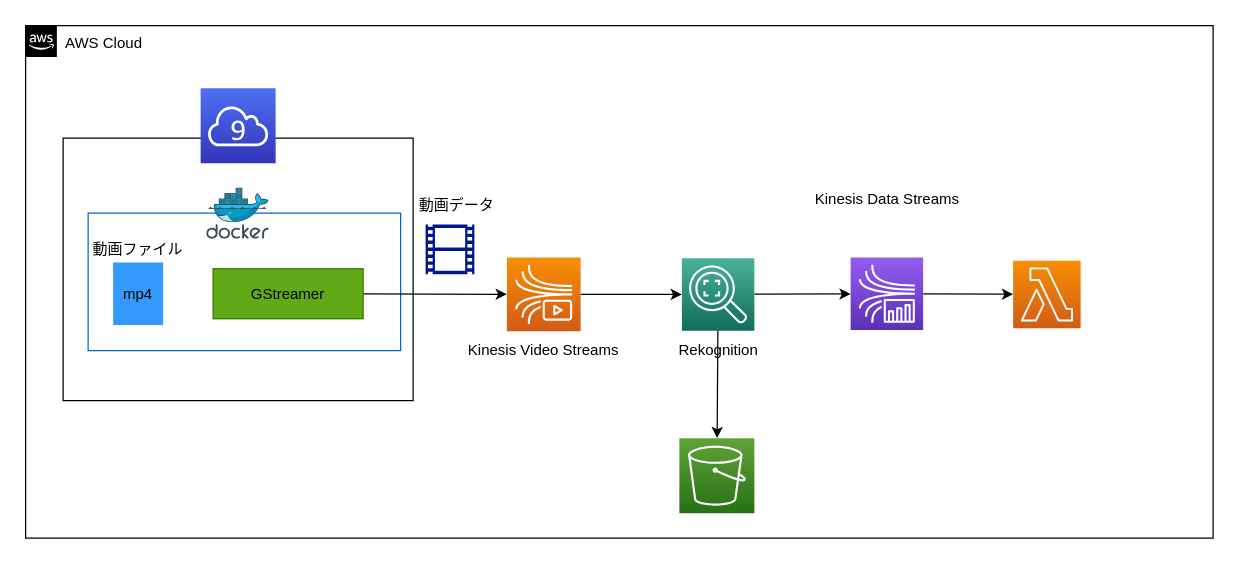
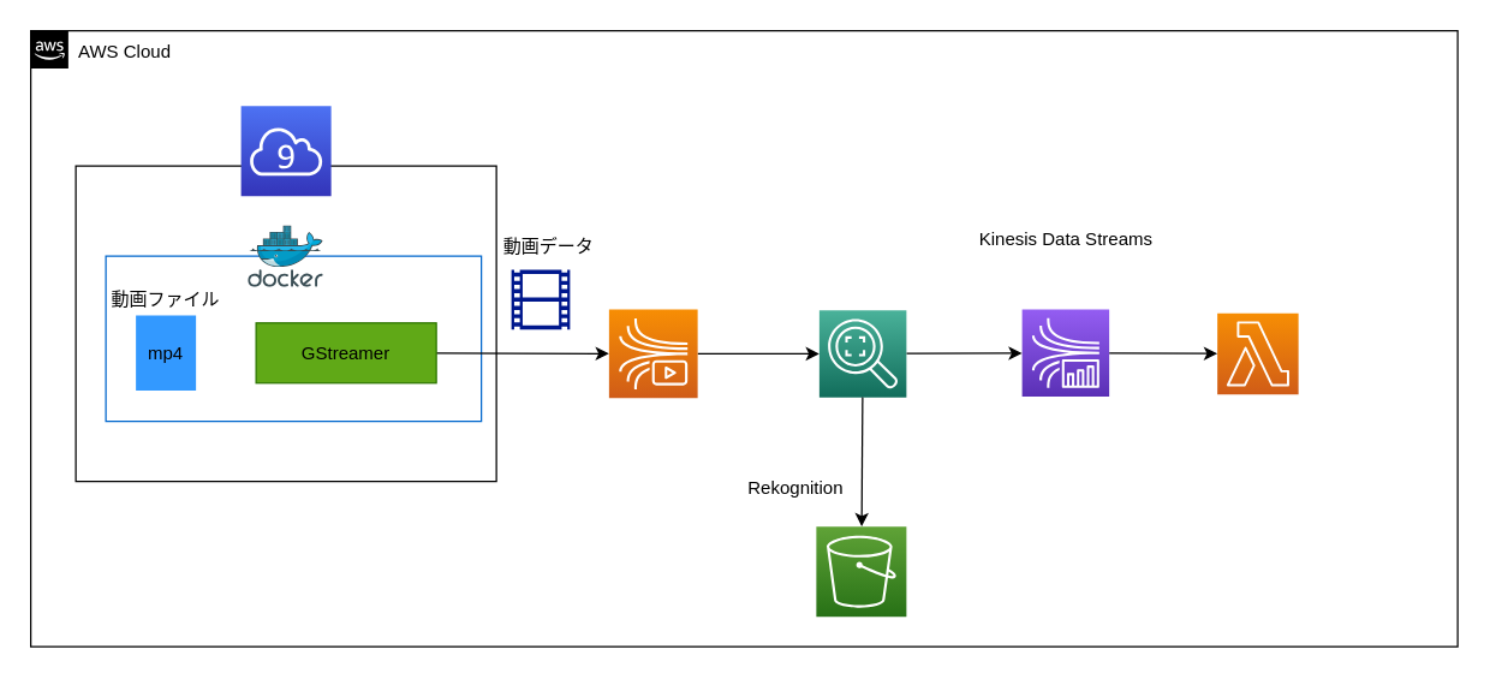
  <mxCell id="0" />
  <mxCell id="1" parent="0" />
  <mxCell id="2" value="AWS Cloud" style="points=[[0,0],[0.25,0],[0.5,0],[0.75,0],[1,0],[1,0.25],[1,0.5],[1,0.75],[1,1],[0.75,1],[0.5,1],[0.25,1],[0,1],[0,0.75],[0,0.5],[0,0.25]];outlineConnect=0;html=1;whiteSpace=wrap;fontSize=12;fontStyle=0;container=1;pointerEvents=0;collapsible=0;recursiveResize=0;shape=mxgraph.aws4.group;grIcon=mxgraph.aws4.group_aws_cloud_alt;fillColor=none;verticalAlign=top;align=left;spacingLeft=30;dashed=0;" parent="1" vertex="1"><mxGeometry x="20" y="20" width="950" height="410" as="geometry" /></mxCell>
  <mxCell id="3" value="" style="edgeStyle=none;html=1;fontColor=#fbf9f9;" parent="2" source="4" target="23" edge="1"><mxGeometry relative="1" as="geometry" /></mxCell>
  <mxCell id="4" value="" style="sketch=0;points=[[0,0,0],[0.25,0,0],[0.5,0,0],[0.75,0,0],[1,0,0],[0,1,0],[0.25,1,0],[0.5,1,0],[0.75,1,0],[1,1,0],[0,0.25,0],[0,0.5,0],[0,0.75,0],[1,0.25,0],[1,0.5,0],[1,0.75,0]];outlineConnect=0;fontColor=#232F3E;gradientColor=#945DF2;gradientDirection=north;fillColor=#5A30B5;strokeColor=#ffffff;dashed=0;verticalLabelPosition=bottom;verticalAlign=top;align=center;html=1;fontSize=12;fontStyle=0;aspect=fixed;shape=mxgraph.aws4.resourceIcon;resIcon=mxgraph.aws4.kinesis_data_analytics;" parent="2" vertex="1"><mxGeometry x="660" y="185.5" width="58" height="58" as="geometry" /></mxCell>
  <mxCell id="5" value="" style="rounded=0;whiteSpace=wrap;html=1;fillColor=none;" parent="2" vertex="1"><mxGeometry x="30" y="90" width="280" height="210" as="geometry" /></mxCell>
  <mxCell id="6" value="" style="sketch=0;points=[[0,0,0],[0.25,0,0],[0.5,0,0],[0.75,0,0],[1,0,0],[0,1,0],[0.25,1,0],[0.5,1,0],[0.75,1,0],[1,1,0],[0,0.25,0],[0,0.5,0],[0,0.75,0],[1,0.25,0],[1,0.5,0],[1,0.75,0]];outlineConnect=0;fontColor=#232F3E;gradientColor=#4D72F3;gradientDirection=north;fillColor=#3334B9;strokeColor=#ffffff;dashed=0;verticalLabelPosition=bottom;verticalAlign=top;align=center;html=1;fontSize=12;fontStyle=0;aspect=fixed;shape=mxgraph.aws4.resourceIcon;resIcon=mxgraph.aws4.cloud9;" parent="2" vertex="1"><mxGeometry x="140" y="50" width="60" height="60" as="geometry" /></mxCell>
  <mxCell id="7" value="" style="rounded=0;whiteSpace=wrap;html=1;fillColor=none;strokeColor=#0066CC;" parent="2" vertex="1"><mxGeometry x="50" y="150" width="250" height="110" as="geometry" /></mxCell>
  <mxCell id="8" value="" style="edgeStyle=none;html=1;strokeColor=#000000;" parent="2" source="9" target="11" edge="1"><mxGeometry relative="1" as="geometry" /></mxCell>
  <mxCell id="9" value="&lt;font color=&quot;#000000&quot;&gt;GStreamer&lt;/font&gt;" style="whiteSpace=wrap;html=1;fillColor=#60a917;strokeColor=#2D7600;fontColor=#ffffff;rounded=0;" parent="2" vertex="1"><mxGeometry x="150" y="194.5" width="120" height="40" as="geometry" /></mxCell>
  <mxCell id="10" value="" style="edgeStyle=none;html=1;" parent="2" source="11" target="13" edge="1"><mxGeometry relative="1" as="geometry" /></mxCell>
  <mxCell id="11" value="" style="sketch=0;points=[[0,0,0],[0.25,0,0],[0.5,0,0],[0.75,0,0],[1,0,0],[0,1,0],[0.25,1,0],[0.5,1,0],[0.75,1,0],[1,1,0],[0,0.25,0],[0,0.5,0],[0,0.75,0],[1,0.25,0],[1,0.5,0],[1,0.75,0]];outlineConnect=0;fontColor=#232F3E;gradientColor=#F78E04;gradientDirection=north;fillColor=#D05C17;strokeColor=#ffffff;dashed=0;verticalLabelPosition=bottom;verticalAlign=top;align=center;html=1;fontSize=12;fontStyle=0;aspect=fixed;shape=mxgraph.aws4.resourceIcon;resIcon=mxgraph.aws4.kinesis_video_streams;" parent="2" vertex="1"><mxGeometry x="385" y="185.5" width="59" height="59" as="geometry" /></mxCell>
  <mxCell id="12" value="" style="edgeStyle=none;html=1;" parent="2" source="13" target="4" edge="1"><mxGeometry relative="1" as="geometry" /></mxCell>
  <mxCell id="13" value="" style="sketch=0;points=[[0,0,0],[0.25,0,0],[0.5,0,0],[0.75,0,0],[1,0,0],[0,1,0],[0.25,1,0],[0.5,1,0],[0.75,1,0],[1,1,0],[0,0.25,0],[0,0.5,0],[0,0.75,0],[1,0.25,0],[1,0.5,0],[1,0.75,0]];outlineConnect=0;fontColor=#232F3E;gradientColor=#4AB29A;gradientDirection=north;fillColor=#116D5B;strokeColor=#ffffff;dashed=0;verticalLabelPosition=bottom;verticalAlign=top;align=center;html=1;fontSize=12;fontStyle=0;aspect=fixed;shape=mxgraph.aws4.resourceIcon;resIcon=mxgraph.aws4.rekognition_2;" parent="2" vertex="1"><mxGeometry x="525" y="186" width="58" height="58" as="geometry" /></mxCell>
  <mxCell id="14" value="" style="sketch=0;aspect=fixed;pointerEvents=1;shadow=0;dashed=0;html=1;strokeColor=none;labelPosition=center;verticalLabelPosition=bottom;verticalAlign=top;align=center;fillColor=#00188D;shape=mxgraph.mscae.general.video" parent="2" vertex="1"><mxGeometry x="320" y="159" width="39" height="39.8" as="geometry" /></mxCell>
  <mxCell id="15" value="&lt;font color=&quot;#000000&quot;&gt;mp4&lt;/font&gt;" style="rounded=0;whiteSpace=wrap;html=1;fillColor=#3399FF;strokeColor=none;" parent="2" vertex="1"><mxGeometry x="70" y="189.5" width="40" height="50" as="geometry" /></mxCell>
  <mxCell id="16" value="" style="sketch=0;aspect=fixed;html=1;points=[];align=center;image;fontSize=12;image=img/lib/mscae/Docker.svg;" parent="2" vertex="1"><mxGeometry x="145" y="130" width="50" height="41" as="geometry" /></mxCell>
  <mxCell id="17" value="&lt;font color=&quot;#000000&quot;&gt;動画データ&lt;/font&gt;" style="text;strokeColor=none;align=center;fillColor=none;html=1;verticalAlign=middle;whiteSpace=wrap;rounded=0;fontColor=#fbf9f9;" parent="2" vertex="1"><mxGeometry x="305" y="129" width="80" height="30" as="geometry" /></mxCell>
- <mxCell id="18" value="&lt;font color=&quot;#000000&quot;&gt;Kinesis Video Streams&lt;/font&gt;" style="text;strokeColor=none;align=center;fillColor=none;html=1;verticalAlign=middle;whiteSpace=wrap;rounded=0;fontColor=#fbf9f9;" parent="2" vertex="1"><mxGeometry x="347" y="244.5" width="135" height="30" as="geometry" /></mxCell>
  <mxCell id="19" value="" style="edgeStyle=none;html=1;" edge="1" parent="2" source="13" target="24"><mxGeometry relative="1" as="geometry" /></mxCell>
- <mxCell id="20" value="&lt;font color=&quot;#000000&quot;&gt;Rekognition&lt;/font&gt;" style="text;strokeColor=none;align=center;fillColor=none;html=1;verticalAlign=middle;whiteSpace=wrap;rounded=0;fontColor=#fbf9f9;" parent="2" vertex="1"><mxGeometry x="486.5" y="244.5" width="135" height="30" as="geometry" /></mxCell>
+ <mxCell id="20" value="&lt;font color=&quot;#000000&quot;&gt;Rekognition&lt;/font&gt;" style="text;strokeColor=none;align=center;fillColor=none;html=1;verticalAlign=middle;whiteSpace=wrap;rounded=0;fontColor=#fbf9f9;" parent="2" vertex="1"><mxGeometry x="441.5" y="289.5" width="135" height="30" as="geometry" /></mxCell>
  <mxCell id="21" value="&lt;font color=&quot;#000000&quot;&gt;Kinesis Data Streams&lt;/font&gt;" style="text;strokeColor=none;align=center;fillColor=none;html=1;verticalAlign=middle;whiteSpace=wrap;rounded=0;fontColor=#fbf9f9;" parent="2" vertex="1"><mxGeometry x="621.5" y="123.5" width="135" height="30" as="geometry" /></mxCell>
  <mxCell id="22" value="&lt;font color=&quot;#000000&quot;&gt;動画ファイル&lt;/font&gt;" style="text;strokeColor=none;align=center;fillColor=none;html=1;verticalAlign=middle;whiteSpace=wrap;rounded=0;fontColor=#fbf9f9;" parent="2" vertex="1"><mxGeometry x="50" y="163.9" width="80" height="30" as="geometry" /></mxCell>
  <mxCell id="23" value="" style="sketch=0;points=[[0,0,0],[0.25,0,0],[0.5,0,0],[0.75,0,0],[1,0,0],[0,1,0],[0.25,1,0],[0.5,1,0],[0.75,1,0],[1,1,0],[0,0.25,0],[0,0.5,0],[0,0.75,0],[1,0.25,0],[1,0.5,0],[1,0.75,0]];outlineConnect=0;fontColor=#232F3E;gradientColor=#F78E04;gradientDirection=north;fillColor=#D05C17;strokeColor=#ffffff;dashed=0;verticalLabelPosition=bottom;verticalAlign=top;align=center;html=1;fontSize=12;fontStyle=0;aspect=fixed;shape=mxgraph.aws4.resourceIcon;resIcon=mxgraph.aws4.lambda;" parent="2" vertex="1"><mxGeometry x="790" y="188" width="54" height="54" as="geometry" /></mxCell>
  <mxCell id="24" value="" style="sketch=0;points=[[0,0,0],[0.25,0,0],[0.5,0,0],[0.75,0,0],[1,0,0],[0,1,0],[0.25,1,0],[0.5,1,0],[0.75,1,0],[1,1,0],[0,0.25,0],[0,0.5,0],[0,0.75,0],[1,0.25,0],[1,0.5,0],[1,0.75,0]];outlineConnect=0;fontColor=#232F3E;gradientColor=#60A337;gradientDirection=north;fillColor=#277116;strokeColor=#ffffff;dashed=0;verticalLabelPosition=bottom;verticalAlign=top;align=center;html=1;fontSize=12;fontStyle=0;aspect=fixed;shape=mxgraph.aws4.resourceIcon;resIcon=mxgraph.aws4.s3;" vertex="1" parent="2"><mxGeometry x="523" y="330" width="60" height="60" as="geometry" /></mxCell>
